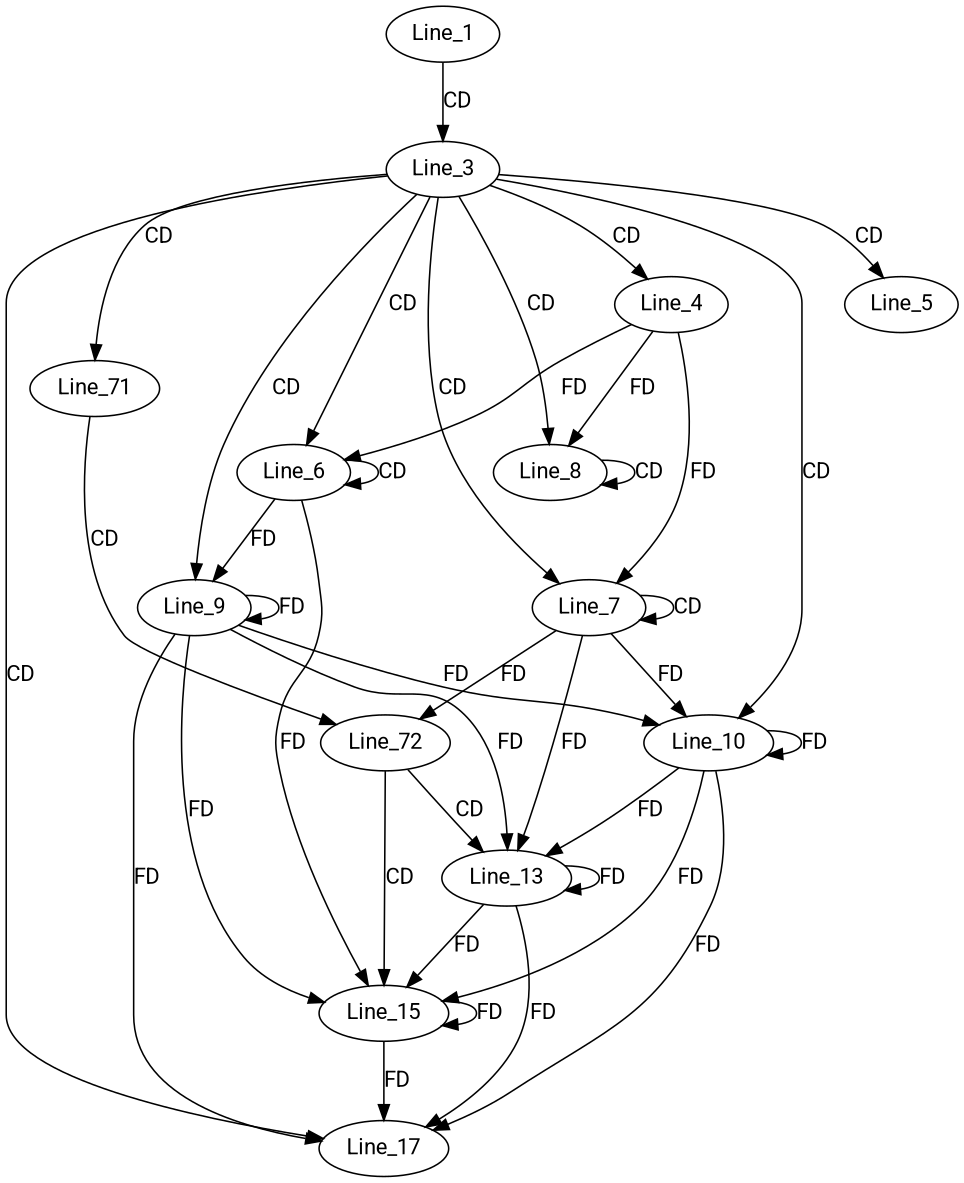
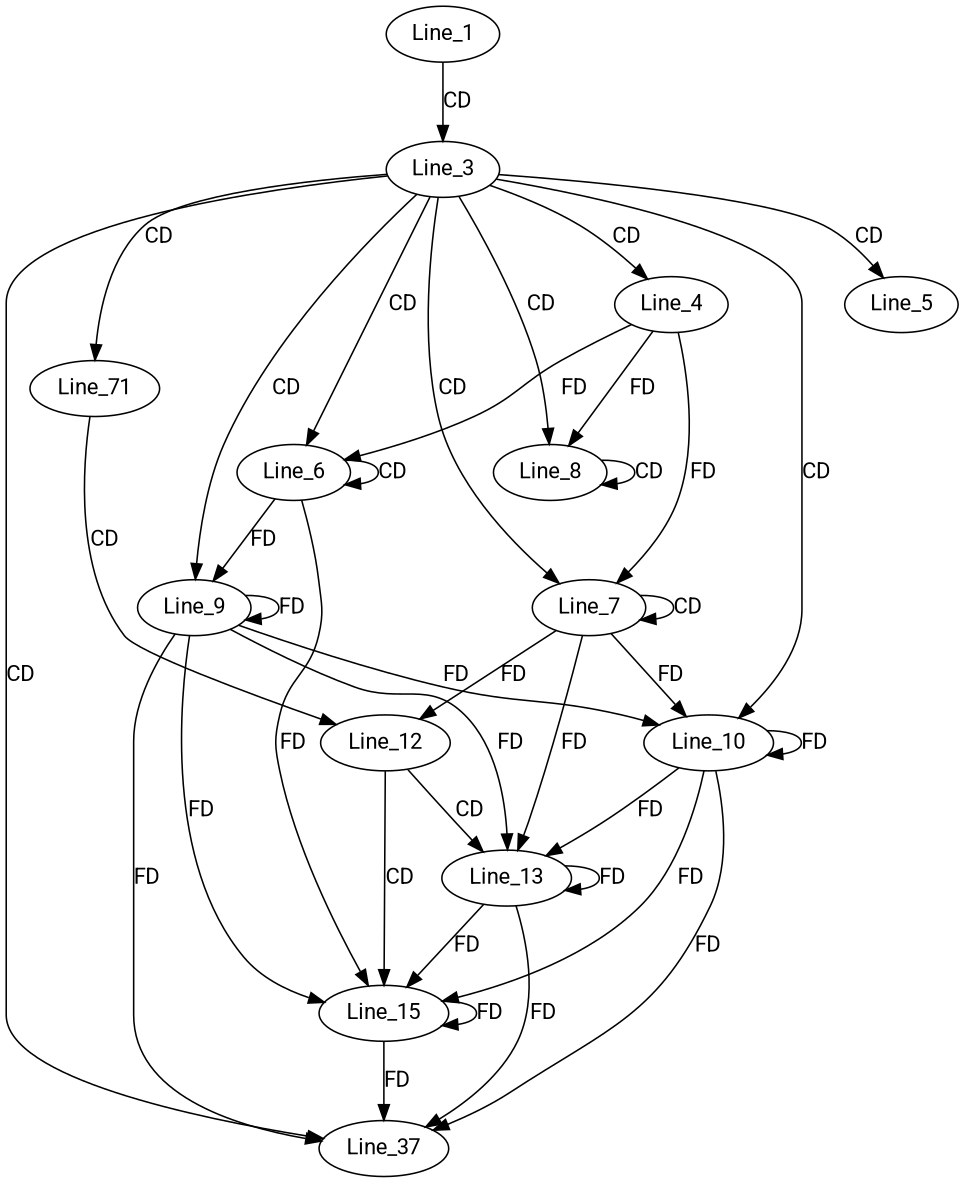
  digraph {
    fontname=Roboto
    node [fontname=Roboto]
    edge [fontname=Roboto]
    Line_1
    Line_3
    Line_4
    Line_5
    Line_6
    Line_7
    Line_8
    Line_9
    Line_10
    n10 [label=Line_71]
-   Line_17
+   Line_17 [label=Line_37]
    Line_15
-   Line_12 [label=Line_72]
+   Line_12
    Line_13
    Line_1 -> Line_3 [label=CD]
    Line_3 -> Line_4 [label=CD]
    Line_3 -> Line_5 [label=CD]
    Line_3 -> Line_6 [label=CD]
    Line_3 -> Line_7 [label=CD]
    Line_3 -> Line_8 [label=CD]
    Line_3 -> Line_9 [label=CD]
    Line_3 -> Line_10 [label=CD]
    Line_3 -> n10 [label=CD]
    Line_3 -> Line_17 [label=CD]
    Line_4 -> Line_6 [label=FD]
    Line_4 -> Line_7 [label=FD]
    Line_4 -> Line_8 [label=FD]
    Line_6 -> Line_6 [label=CD]
    Line_6 -> Line_9 [label=FD]
    Line_6 -> Line_15 [label=FD]
    Line_7 -> Line_7 [label=CD]
    Line_7 -> Line_10 [label=FD]
    Line_7 -> Line_12 [label=FD]
    Line_7 -> Line_13 [label=FD]
    Line_8 -> Line_8 [label=CD]
    Line_9 -> Line_9 [label=FD]
    Line_9 -> Line_10 [label=FD]
    Line_9 -> Line_17 [label=FD]
    Line_9 -> Line_15 [label=FD]
    Line_9 -> Line_13 [label=FD]
    Line_10 -> Line_10 [label=FD]
    Line_10 -> Line_17 [label=FD]
    Line_10 -> Line_15 [label=FD]
    Line_10 -> Line_13 [label=FD]
    n10 -> Line_12 [label=CD]
    Line_15 -> Line_17 [label=FD]
    Line_15 -> Line_15 [label=FD]
    Line_12 -> Line_15 [label=CD]
    Line_12 -> Line_13 [label=CD]
    Line_13 -> Line_17 [label=FD]
    Line_13 -> Line_15 [label=FD]
    Line_13 -> Line_13 [label=FD]
  }
